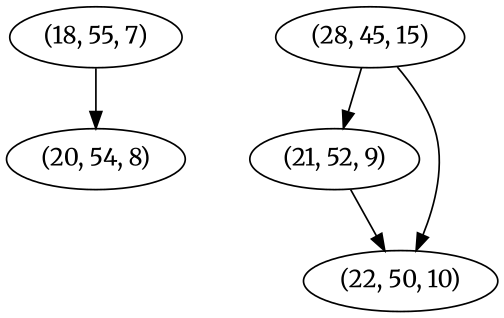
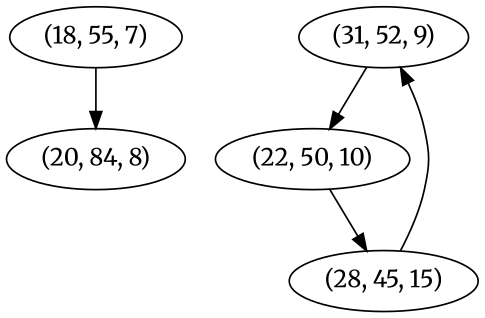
  digraph {
    fontname=Merriweather
    node [fontname=Merriweather]
    edge [fontname=Merriweather]
    "(18, 55, 7)"
-   "(20, 54, 8)"
-   "(21, 52, 9)"
+   "(20, 54, 8)" [label="(20, 84, 8)"]
+   "(21, 52, 9)" [label="(31, 52, 9)"]
    "(22, 50, 10)"
    "(28, 45, 15)"
    "(18, 55, 7)" -> "(20, 54, 8)"
    "(21, 52, 9)" -> "(22, 50, 10)"
-   "(28, 45, 15)" -> "(22, 50, 10)"
+   "(22, 50, 10)" -> "(28, 45, 15)"
    "(28, 45, 15)" -> "(21, 52, 9)"
  }
